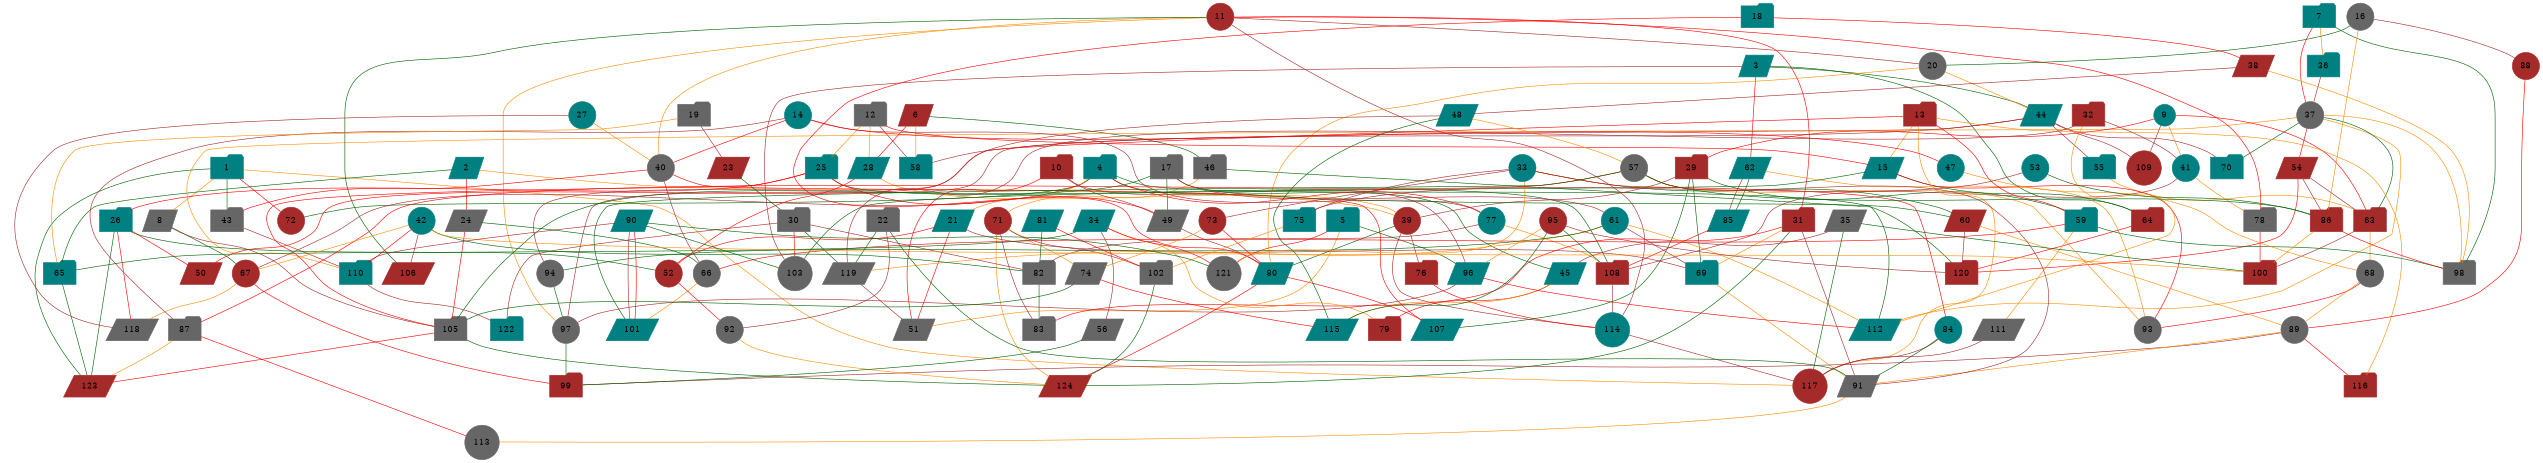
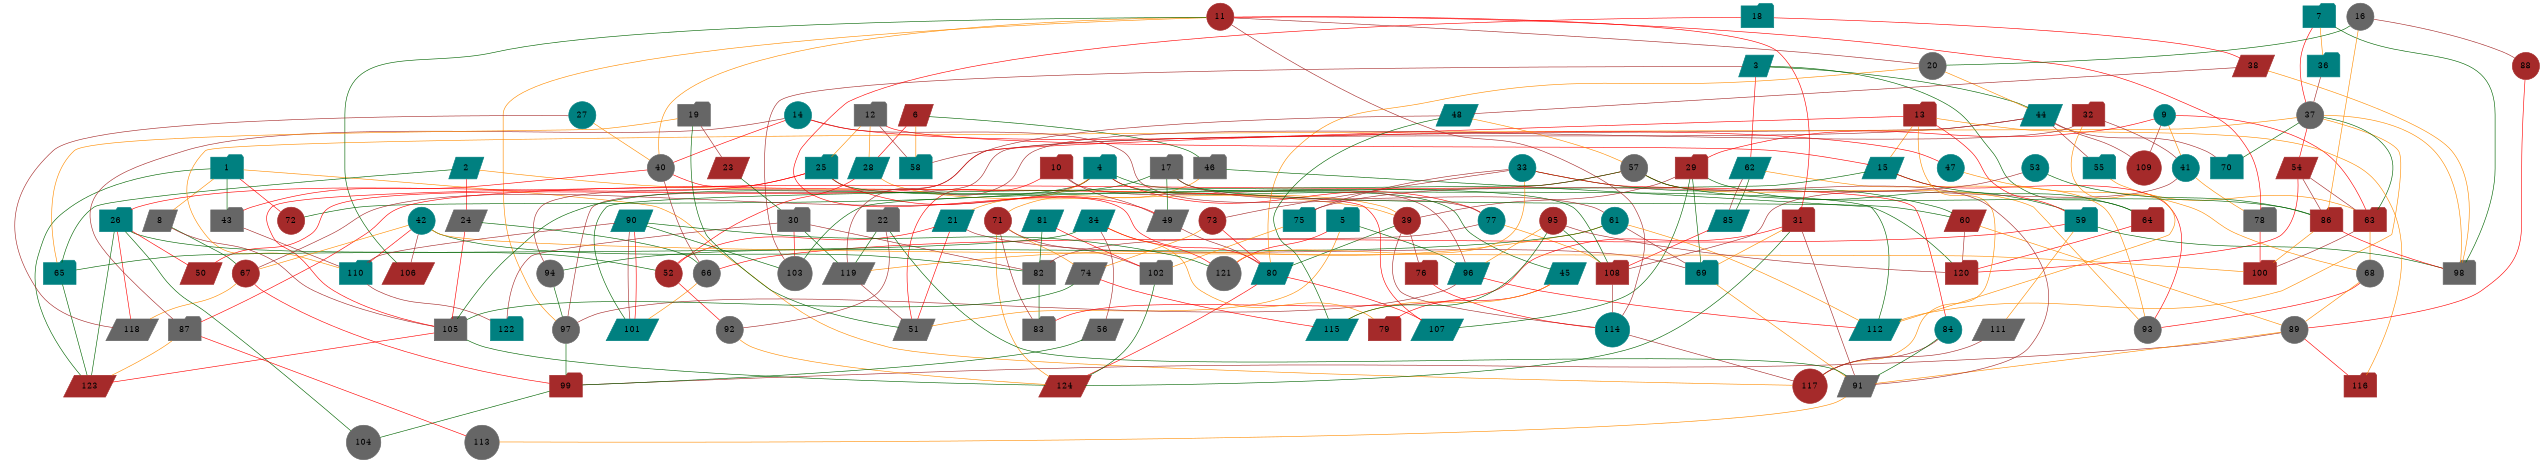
  graph {
    node [color=teal shape=folder style=filled]
    edge [color=darkgreen]
    8 [color=gray40 shape=parallelogram]
    1
    43 [color=gray40]
    72 [color=brown shape=circle]
    117 [color=brown shape=circle]
    123 [color=brown shape=parallelogram]
    67 [color=brown shape=circle]
    105 [color=gray40]
    110
    2 [shape=parallelogram]
    24 [color=gray40 shape=parallelogram]
    39 [color=brown shape=circle]
    65
    66 [color=gray40 shape=circle]
    114 [shape=circle]
    80 [shape=parallelogram]
    76 [color=brown]
    3 [shape=parallelogram]
    44 [shape=parallelogram]
    62 [shape=parallelogram]
    64 [color=brown]
    103 [color=gray40 shape=circle]
    58
    109 [color=brown shape=circle]
    97 [color=gray40 shape=circle]
    70
    55
    93 [color=gray40 shape=circle]
    85 [shape=parallelogram]
    120 [color=brown]
    4
    21 [shape=parallelogram]
    45 [shape=parallelogram]
    77 [shape=circle]
    51 [color=gray40 shape=parallelogram]
    52 [color=brown shape=circle]
    69
    79 [color=brown]
    115 [shape=parallelogram]
    118 [color=gray40 shape=parallelogram]
    99 [color=brown]
    108 [color=brown]
    82 [color=gray40]
    5
    96 [shape=parallelogram]
    121 [color=gray40 shape=circle]
    112 [shape=parallelogram]
    6 [color=brown shape=parallelogram]
    28 [shape=parallelogram]
    46 [color=gray40]
    71 [color=brown shape=circle]
    7
    36
    37 [color=gray40 shape=circle]
    98 [color=gray40]
    63 [color=brown]
    54 [color=brown shape=parallelogram]
    124 [color=brown shape=parallelogram]
    9 [shape=circle]
    29 [color=brown]
    41 [shape=circle]
    59
    107 [shape=parallelogram]
    78 [color=gray40]
    100 [color=brown]
    68 [color=gray40 shape=circle]
    10 [color=brown]
    49 [color=gray40 shape=parallelogram]
    11 [color=brown shape=circle]
    20 [color=gray40 shape=circle]
    31 [color=brown]
    40 [color=gray40 shape=circle]
    106 [color=brown shape=parallelogram]
    91 [color=gray40 shape=parallelogram]
    83 [color=gray40]
    12 [color=gray40]
    15 [shape=parallelogram]
    25
    26
    13 [color=brown]
    50 [color=brown shape=parallelogram]
    116 [color=brown]
    111 [color=gray40 shape=parallelogram]
    14 [shape=circle]
    47 [shape=circle]
    87 [color=gray40]
    113 [color=gray40 shape=circle]
    16 [color=gray40 shape=circle]
    86 [color=brown]
    88 [color=brown shape=circle]
    89 [color=gray40 shape=circle]
    17 [color=gray40]
    60 [color=brown shape=parallelogram]
    61 [shape=circle]
    119 [color=gray40 shape=parallelogram]
    94 [color=gray40 shape=circle]
    38 [color=brown shape=parallelogram]
    18
    48 [shape=parallelogram]
    19 [color=gray40]
    23 [color=brown shape=parallelogram]
    30 [color=gray40]
    92 [color=gray40 shape=circle]
    22 [color=gray40]
    122
    101 [shape=parallelogram]
+   104 [color=gray40 shape=circle]
    27 [shape=circle]
    32 [color=brown]
    33 [shape=circle]
    73 [color=brown shape=circle]
    75
    84 [shape=circle]
    74 [color=gray40 shape=parallelogram]
    102 [color=gray40]
    34 [shape=parallelogram]
    56 [color=gray40 shape=parallelogram]
-   35 [color=gray40 shape=parallelogram]
    57 [color=gray40 shape=circle]
    42 [shape=circle]
    53 [shape=circle]
    81 [shape=parallelogram]
    90 [shape=parallelogram]
    95 [color=brown shape=circle]
    8 -- 67
    8 -- 105 [color=brown]
    1 -- 8 [color=darkorange]
    1 -- 43
    1 -- 72 [color=red]
    1 -- 117 [color=darkorange]
    1 -- 123
    43 -- 110 [color=brown]
    67 -- 118 [color=darkorange]
    67 -- 99 [color=red]
    105 -- 123 [color=red]
    105 -- 124
    110 -- 122 [color=brown]
    2 -- 24 [color=red]
    2 -- 39 [color=darkorange]
    2 -- 65
    24 -- 105 [color=red]
    24 -- 66
    39 -- 114 [color=brown]
    39 -- 80
    39 -- 76 [color=brown]
    65 -- 123
    66 -- 101 [color=darkorange]
    114 -- 117 [color=brown]
    80 -- 124 [color=red]
    80 -- 107 [color=red]
    76 -- 114 [color=red]
    3 -- 44
    3 -- 62 [color=red]
    3 -- 64
    3 -- 103 [color=brown]
    44 -- 58 [color=brown]
    44 -- 109 [color=brown]
    44 -- 97 [color=brown]
    44 -- 70 [color=brown]
    44 -- 55 [color=brown]
    62 -- 93 [color=darkorange]
    62 -- 85 [color=brown]
    62 -- 85
    64 -- 120 [color=red]
    97 -- 99
    55 -- 63 [color=darkorange]
    85 -- 108 [color=red]
    4 -- 72
    4 -- 67 [color=brown]
    4 -- 120
    4 -- 21 [color=darkorange]
    4 -- 45
    4 -- 77 [color=red]
    21 -- 51 [color=red]
    21 -- 52 [color=red]
    21 -- 69 [color=brown]
    45 -- 79 [color=red]
    45 -- 115 [color=darkorange]
    77 -- 108 [color=darkorange]
    77 -- 82 [color=brown]
    52 -- 92 [color=red]
    69 -- 91 [color=darkorange]
+   99 -- 104
    108 -- 114 [color=brown]
    82 -- 83
    5 -- 51 [color=darkorange]
    5 -- 96
    5 -- 121 [color=red]
    96 -- 97 [color=brown]
    96 -- 112 [color=red]
    6 -- 58 [color=darkorange]
    6 -- 28 [color=red]
    6 -- 46
    28 -- 39 [color=darkorange]
    28 -- 52 [color=red]
    46 -- 112
    46 -- 71 [color=darkorange]
    71 -- 124 [color=darkorange]
    71 -- 83 [color=brown]
    71 -- 74 [color=darkorange]
    71 -- 102 [color=brown]
    7 -- 36 [color=darkorange]
    7 -- 37 [color=red]
    7 -- 98
    36 -- 37 [color=brown]
    37 -- 110 [color=darkorange]
    37 -- 70
    37 -- 112 [color=darkorange]
    37 -- 98 [color=darkorange]
    37 -- 63
    37 -- 54 [color=red]
    63 -- 100 [color=brown]
    63 -- 68 [color=darkorange]
    54 -- 120 [color=red]
    54 -- 63 [color=brown]
    54 -- 86 [color=brown]
    9 -- 109 [color=brown]
    9 -- 63 [color=red]
    9 -- 29 [color=red]
    9 -- 41 [color=darkorange]
    29 -- 39 [color=brown]
    29 -- 69
    29 -- 59
    29 -- 107
    41 -- 108 [color=brown]
    41 -- 78 [color=darkorange]
    59 -- 66 [color=red]
    59 -- 98
    59 -- 111 [color=darkorange]
    78 -- 100 [color=red]
    68 -- 93 [color=red]
    68 -- 89 [color=darkorange]
    10 -- 51 [color=red]
    10 -- 96 [color=brown]
    10 -- 49 [color=brown]
    49 -- 80 [color=brown]
    11 -- 114 [color=brown]
    11 -- 97 [color=darkorange]
    11 -- 78 [color=red]
    11 -- 20 [color=brown]
    11 -- 31 [color=red]
    11 -- 40 [color=darkorange]
    11 -- 106
    20 -- 80 [color=darkorange]
    20 -- 44 [color=darkorange]
    31 -- 69 [color=darkorange]
    31 -- 124
    31 -- 91 [color=brown]
    31 -- 83 [color=red]
    40 -- 43 [color=red]
    40 -- 66 [color=brown]
    40 -- 107 [color=red]
    91 -- 113 [color=darkorange]
    12 -- 58 [color=brown]
    12 -- 28 [color=darkorange]
    12 -- 15 [color=red]
    12 -- 25 [color=darkorange]
    15 -- 64
    15 -- 103
    15 -- 93 [color=red]
    25 -- 105 [color=red]
    25 -- 108
    25 -- 49 [color=red]
    25 -- 26 [color=red]
    26 -- 123
    26 -- 52
    26 -- 118 [color=red]
    26 -- 50 [color=red]
+   26 -- 104
    13 -- 117 [color=darkorange]
    13 -- 59 [color=red]
    13 -- 15 [color=darkorange]
    13 -- 50 [color=red]
    13 -- 116 [color=darkorange]
    111 -- 117 [color=brown]
    14 -- 77 [color=brown]
    14 -- 40 [color=red]
    14 -- 47 [color=red]
    14 -- 87 [color=brown]
    47 -- 68 [color=darkorange]
    87 -- 123 [color=darkorange]
    87 -- 113 [color=red]
    16 -- 20
    16 -- 86 [color=darkorange]
    16 -- 88 [color=brown]
    86 -- 98 [color=red]
    86 -- 100 [color=darkorange]
    88 -- 89 [color=red]
    89 -- 99 [color=brown]
    89 -- 91 [color=darkorange]
    89 -- 116 [color=red]
    17 -- 105
    17 -- 49
    17 -- 60
    17 -- 61 [color=brown]
    60 -- 120 [color=brown]
    60 -- 89 [color=darkorange]
    61 -- 69 [color=brown]
    61 -- 112 [color=darkorange]
    61 -- 119 [color=darkorange]
    61 -- 94
    119 -- 51 [color=brown]
    94 -- 97
    38 -- 98 [color=darkorange]
    38 -- 48 [color=brown]
    18 -- 80 [color=red]
    18 -- 38 [color=red]
    48 -- 115
    48 -- 94 [color=brown]
    48 -- 57 [color=darkorange]
    19 -- 65 [color=darkorange]
+   19 -- 51
    19 -- 23 [color=brown]
    23 -- 30
    30 -- 103 [color=red]
    30 -- 82 [color=brown]
    30 -- 119
    30 -- 122 [color=brown]
    92 -- 124 [color=darkorange]
    22 -- 91
    22 -- 119
    22 -- 92 [color=brown]
    27 -- 118 [color=brown]
    27 -- 40 [color=darkorange]
    32 -- 112 [color=darkorange]
    32 -- 41 [color=brown]
    32 -- 119 [color=brown]
    33 -- 121 [color=darkorange]
    33 -- 60
    33 -- 73 [color=brown]
    33 -- 75 [color=brown]
    33 -- 84 [color=red]
    73 -- 80 [color=red]
    73 -- 74 [color=darkorange]
    75 -- 102 [color=darkorange]
    84 -- 117 [color=brown]
    84 -- 91
    74 -- 105
    74 -- 115 [color=red]
    102 -- 124
    34 -- 65
    34 -- 79 [color=darkorange]
    34 -- 121 [color=red]
    34 -- 56 [color=brown]
    56 -- 99
-   35 -- 117
-   35 -- 45 [color=brown]
-   35 -- 100
    57 -- 93 [color=darkorange]
    57 -- 91 [color=brown]
    57 -- 87 [color=red]
    57 -- 86
    57 -- 101
    42 -- 67 [color=darkorange]
    42 -- 110 [color=red]
    42 -- 82
    42 -- 100 [color=darkorange]
    42 -- 106 [color=brown]
    53 -- 86
    53 -- 75 [color=brown]
    81 -- 82
    81 -- 102 [color=red]
    90 -- 110 [color=brown]
    90 -- 103
    90 -- 121
    90 -- 101 [color=brown]
    90 -- 101 [color=red]
    95 -- 120 [color=brown]
    95 -- 115
    95 -- 108
    95 -- 96 [color=darkorange]
  }
